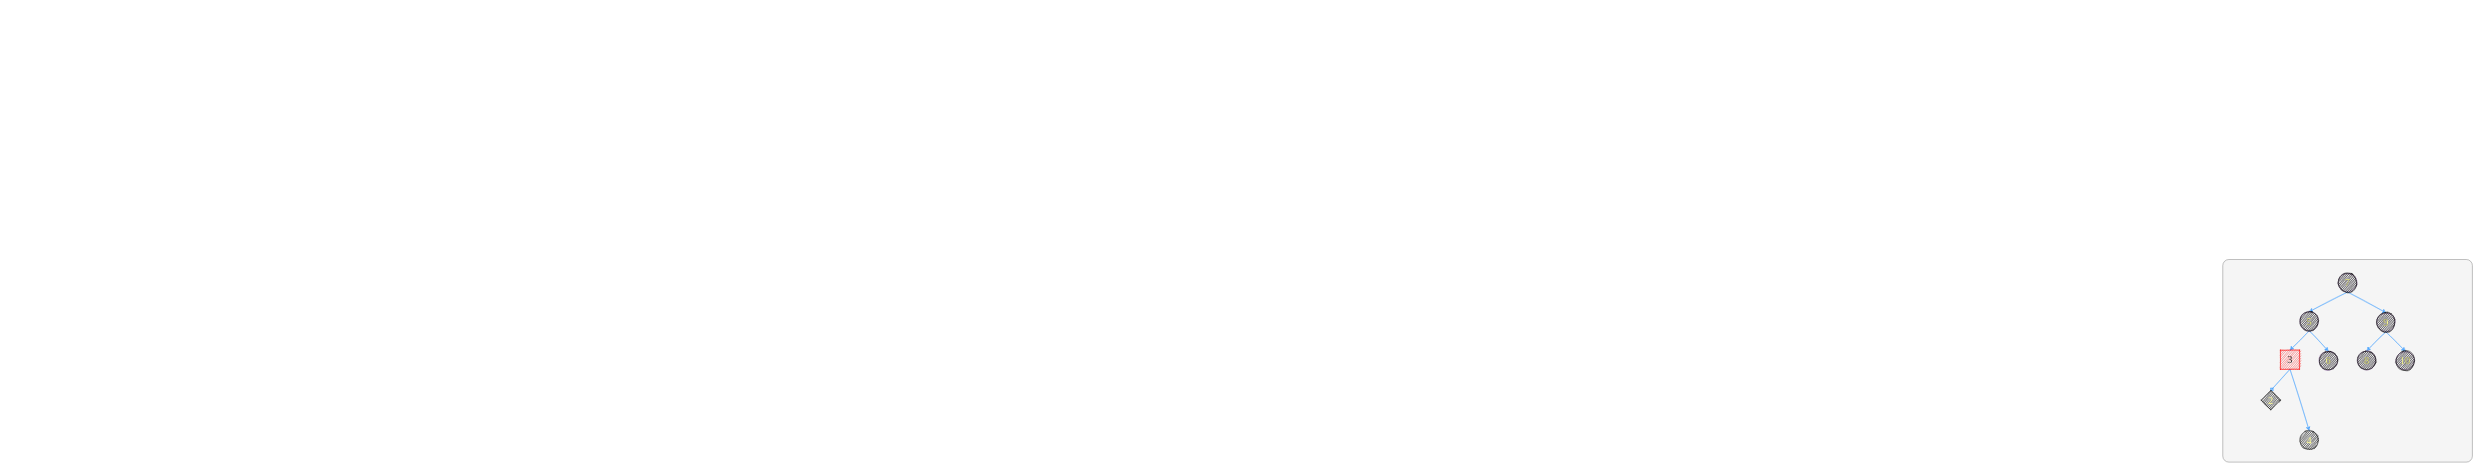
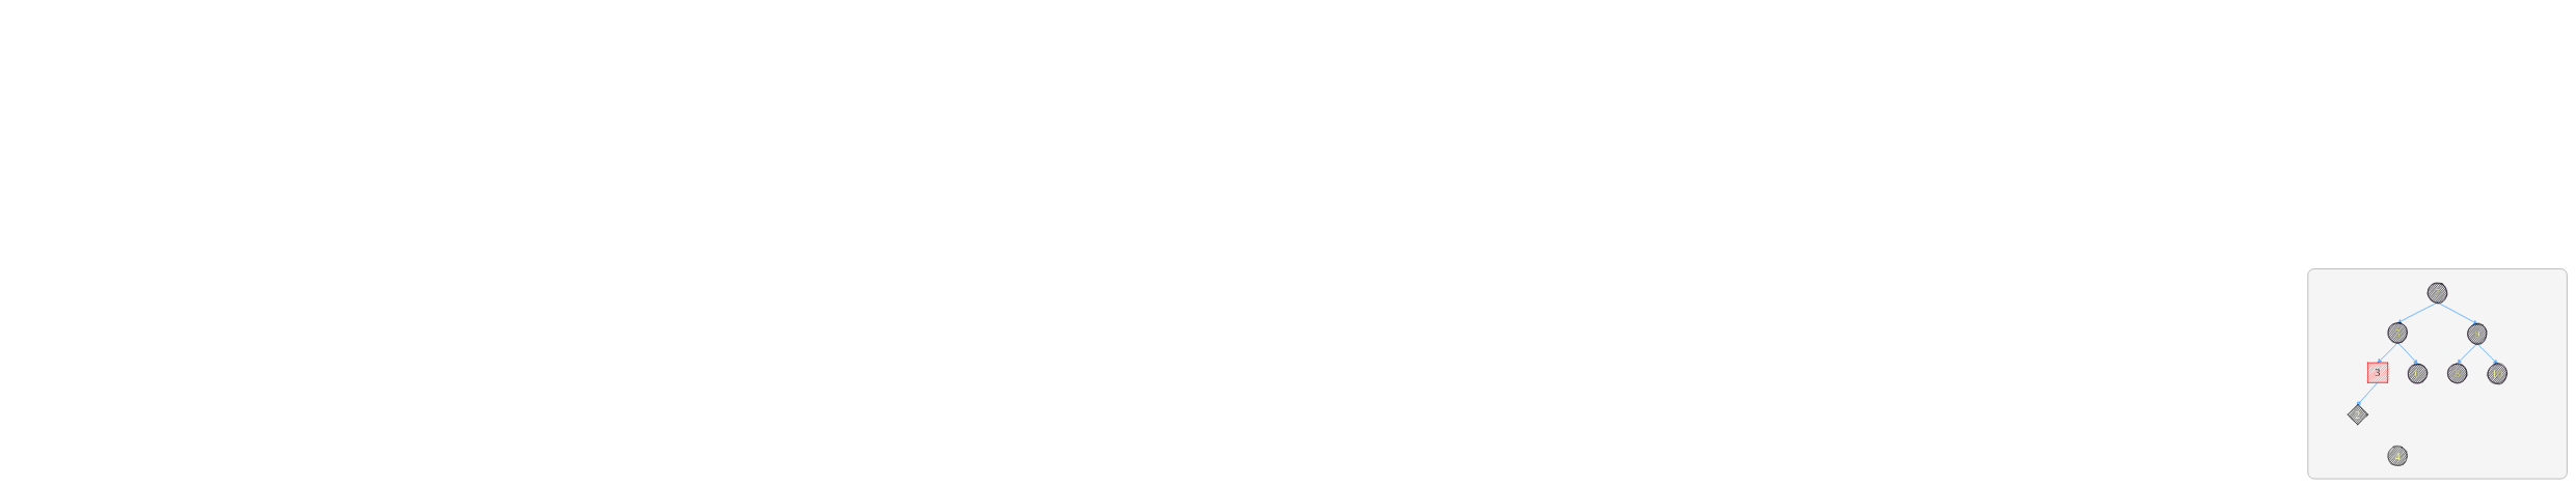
  <mxCell id="0" />
  <mxCell id="1" parent="0" />
  <mxCell id="2" value="" style="rounded=1;whiteSpace=wrap;html=1;sketch=0;fillStyle=auto;fontFamily=Comic Sans MS;fontSize=26;strokeColor=#666666;fillColor=#f5f5f5;arcSize=3;fontColor=#333333;" parent="1" vertex="1"><mxGeometry x="5556" y="648" width="624" height="506.5" as="geometry" /></mxCell>
  <mxCell id="3" style="edgeStyle=none;rounded=0;sketch=1;orthogonalLoop=1;jettySize=auto;html=1;exitX=0.5;exitY=1;exitDx=0;exitDy=0;strokeColor=#9673A6;" parent="1" edge="1"><mxGeometry relative="1" as="geometry"><mxPoint x="20" y="20" as="sourcePoint" /></mxGeometry></mxCell>
  <mxCell id="4" value="&lt;font style=&quot;font-size: 26px&quot; face=&quot;Comic Sans MS&quot; color=&quot;#333333&quot;&gt;10&lt;/font&gt;" style="ellipse;whiteSpace=wrap;html=1;fillColor=#e1d5e7;strokeColor=#9673a6;sketch=1;fillStyle=auto;" vertex="1" parent="1"><mxGeometry x="5988" y="877" width="48" height="48" as="geometry" /></mxCell>
  <mxCell id="5" style="edgeStyle=none;rounded=0;sketch=1;orthogonalLoop=1;jettySize=auto;html=1;exitX=0.5;exitY=1;exitDx=0;exitDy=0;entryX=0.5;entryY=0;entryDx=0;entryDy=0;fontFamily=Comic Sans MS;fontSize=18;startArrow=none;startFill=0;endArrow=classic;endFill=1;strokeColor=#3399FF;" edge="1" parent="1" source="7" target="8"><mxGeometry relative="1" as="geometry" /></mxCell>
  <mxCell id="6" style="edgeStyle=none;rounded=0;sketch=1;orthogonalLoop=1;jettySize=auto;html=1;exitX=0.5;exitY=1;exitDx=0;exitDy=0;entryX=0.5;entryY=0;entryDx=0;entryDy=0;fontFamily=Comic Sans MS;fontSize=18;startArrow=none;startFill=0;endArrow=classic;endFill=1;strokeColor=#3399FF;" edge="1" parent="1" source="7" target="4"><mxGeometry relative="1" as="geometry" /></mxCell>
  <mxCell id="7" value="&lt;font style=&quot;font-size: 26px&quot; face=&quot;Comic Sans MS&quot; color=&quot;#333333&quot;&gt;9&lt;/font&gt;" style="ellipse;whiteSpace=wrap;html=1;fillColor=#e1d5e7;strokeColor=#9673a6;sketch=1;fillStyle=auto;" vertex="1" parent="1"><mxGeometry x="5940" y="781" width="48" height="48" as="geometry" /></mxCell>
  <mxCell id="8" value="&lt;font style=&quot;font-size: 26px&quot; face=&quot;Comic Sans MS&quot; color=&quot;#333333&quot;&gt;8&lt;/font&gt;" style="ellipse;whiteSpace=wrap;html=1;fillColor=#e1d5e7;strokeColor=#9673a6;sketch=1;fillStyle=auto;" vertex="1" parent="1"><mxGeometry x="5892" y="876" width="48" height="48" as="geometry" /></mxCell>
  <mxCell id="9" style="edgeStyle=none;rounded=0;sketch=1;orthogonalLoop=1;jettySize=auto;html=1;exitX=0.5;exitY=1;exitDx=0;exitDy=0;entryX=0.5;entryY=0;entryDx=0;entryDy=0;fontFamily=Comic Sans MS;fontSize=18;endArrow=classic;endFill=1;strokeColor=#3399FF;" edge="1" parent="1" source="17" target="13"><mxGeometry relative="1" as="geometry" /></mxCell>
  <mxCell id="10" style="edgeStyle=none;rounded=0;sketch=1;orthogonalLoop=1;jettySize=auto;html=1;exitX=0.5;exitY=1;exitDx=0;exitDy=0;entryX=0.5;entryY=0;entryDx=0;entryDy=0;fontFamily=Comic Sans MS;fontSize=18;startArrow=none;startFill=0;endArrow=classic;endFill=1;strokeColor=#3399FF;" edge="1" parent="1" source="11" target="7"><mxGeometry relative="1" as="geometry" /></mxCell>
  <mxCell id="11" value="&lt;font style=&quot;font-size: 26px&quot; face=&quot;Comic Sans MS&quot; color=&quot;#333333&quot;&gt;7&lt;/font&gt;" style="ellipse;whiteSpace=wrap;html=1;fillColor=#e1d5e7;strokeColor=#9673a6;sketch=1;fillStyle=auto;" vertex="1" parent="1"><mxGeometry x="5844" y="681.5" width="48" height="48" as="geometry" /></mxCell>
  <mxCell id="12" style="edgeStyle=none;rounded=0;sketch=1;orthogonalLoop=1;jettySize=auto;html=1;exitX=0.5;exitY=1;exitDx=0;exitDy=0;entryX=0.5;entryY=0;entryDx=0;entryDy=0;fontFamily=Comic Sans MS;fontSize=18;startArrow=none;startFill=0;endArrow=classic;endFill=1;strokeColor=#3399FF;" edge="1" parent="1" source="11" target="17"><mxGeometry relative="1" as="geometry" /></mxCell>
  <mxCell id="13" value="&lt;font color=&quot;#333333&quot; face=&quot;Comic Sans MS&quot;&gt;&lt;span style=&quot;font-size: 26px&quot;&gt;6&lt;/span&gt;&lt;/font&gt;" style="ellipse;whiteSpace=wrap;html=1;fillColor=#e1d5e7;strokeColor=#9673a6;sketch=1;fillStyle=auto;" vertex="1" parent="1"><mxGeometry x="5796" y="877" width="48" height="48" as="geometry" /></mxCell>
- <mxCell id="14" style="edgeStyle=none;rounded=0;sketch=1;orthogonalLoop=1;jettySize=auto;html=1;exitX=0.5;exitY=1;exitDx=0;exitDy=0;entryX=0.5;entryY=0;entryDx=0;entryDy=0;fontFamily=Comic Sans MS;fontSize=18;startArrow=none;startFill=0;endArrow=classic;endFill=1;strokeColor=#3399FF;" edge="1" parent="1" source="19" target="15"><mxGeometry relative="1" as="geometry" /></mxCell>
  <mxCell id="15" value="&lt;font face=&quot;Comic Sans MS&quot;&gt;&lt;span style=&quot;font-size: 26px&quot;&gt;4&lt;/span&gt;&lt;/font&gt;" style="ellipse;whiteSpace=wrap;html=1;fillColor=#000000;strokeColor=#000000;sketch=1;fillStyle=zigzag;fontColor=#FFFF99;" vertex="1" parent="1"><mxGeometry x="5748" y="1075.5" width="48" height="48" as="geometry" /></mxCell>
  <mxCell id="16" style="edgeStyle=none;rounded=0;sketch=1;orthogonalLoop=1;jettySize=auto;html=1;exitX=0.5;exitY=1;exitDx=0;exitDy=0;entryX=0.5;entryY=0;entryDx=0;entryDy=0;fontFamily=Comic Sans MS;fontSize=18;startArrow=none;startFill=0;endArrow=classic;endFill=1;strokeColor=#3399FF;" edge="1" parent="1" source="17" target="19"><mxGeometry relative="1" as="geometry" /></mxCell>
  <mxCell id="17" value="&lt;font color=&quot;#333333&quot; face=&quot;Comic Sans MS&quot;&gt;&lt;span style=&quot;font-size: 26px&quot;&gt;5&lt;/span&gt;&lt;/font&gt;" style="ellipse;whiteSpace=wrap;html=1;fillColor=#e1d5e7;strokeColor=#9673a6;sketch=1;fillStyle=auto;" vertex="1" parent="1"><mxGeometry x="5748" y="778.5" width="48" height="48" as="geometry" /></mxCell>
  <mxCell id="18" style="edgeStyle=none;rounded=0;sketch=1;orthogonalLoop=1;jettySize=auto;html=1;exitX=0.5;exitY=1;exitDx=0;exitDy=0;entryX=0.5;entryY=0;entryDx=0;entryDy=0;fontFamily=Comic Sans MS;fontSize=18;startArrow=none;startFill=0;endArrow=diamond;endFill=1;strokeColor=#3399FF;" edge="1" parent="1" source="19" target="20"><mxGeometry relative="1" as="geometry" /></mxCell>
  <mxCell id="19" value="&lt;font color=&quot;#333333&quot; face=&quot;Comic Sans MS&quot;&gt;&lt;span style=&quot;font-size: 26px&quot;&gt;3&lt;/span&gt;&lt;/font&gt;" style="whiteSpace=wrap;html=1;fillColor=#FF0000;strokeColor=#FF0000;sketch=1;fillStyle=auto;rounded=0;" vertex="1" parent="1"><mxGeometry x="5700" y="874.5" width="48" height="48" as="geometry" /></mxCell>
  <mxCell id="20" value="&lt;font face=&quot;Comic Sans MS&quot;&gt;&lt;span style=&quot;font-size: 26px&quot;&gt;2&lt;/span&gt;&lt;/font&gt;" style="rhombus;whiteSpace=wrap;html=1;fillColor=#000000;strokeColor=#000000;sketch=1;fillStyle=zigzag;fontColor=#FFFF99;" vertex="1" parent="1"><mxGeometry x="5652" y="975.5" width="48" height="48" as="geometry" /></mxCell>
  <mxCell id="21" value="&lt;font style=&quot;font-size: 26px&quot; face=&quot;Comic Sans MS&quot;&gt;7&lt;/font&gt;" style="ellipse;whiteSpace=wrap;html=1;fillColor=#000000;strokeColor=#000000;sketch=1;fillStyle=zigzag;fontColor=#FFFF99;" vertex="1" parent="1"><mxGeometry x="5844" y="681.5" width="48" height="48" as="geometry" /></mxCell>
  <mxCell id="22" value="&lt;font face=&quot;Comic Sans MS&quot;&gt;&lt;span style=&quot;font-size: 26px&quot;&gt;5&lt;/span&gt;&lt;/font&gt;" style="ellipse;whiteSpace=wrap;html=1;fillColor=#000000;strokeColor=#000000;sketch=1;fillStyle=zigzag;fontColor=#FFFF99;" vertex="1" parent="1"><mxGeometry x="5748" y="778.5" width="48" height="48" as="geometry" /></mxCell>
  <mxCell id="23" value="&lt;font style=&quot;font-size: 26px&quot; face=&quot;Comic Sans MS&quot;&gt;9&lt;/font&gt;" style="ellipse;whiteSpace=wrap;html=1;fillColor=#000000;strokeColor=#000000;sketch=1;fillStyle=zigzag;fontColor=#FFFF99;" vertex="1" parent="1"><mxGeometry x="5940" y="781" width="48" height="48" as="geometry" /></mxCell>
  <mxCell id="24" value="&lt;font style=&quot;font-size: 26px&quot; face=&quot;Comic Sans MS&quot;&gt;10&lt;/font&gt;" style="ellipse;whiteSpace=wrap;html=1;fillColor=#000000;strokeColor=#000000;sketch=1;fillStyle=zigzag;fontColor=#FFFF99;" vertex="1" parent="1"><mxGeometry x="5988" y="877" width="48" height="48" as="geometry" /></mxCell>
  <mxCell id="25" value="&lt;font style=&quot;font-size: 26px&quot; face=&quot;Comic Sans MS&quot;&gt;8&lt;/font&gt;" style="ellipse;whiteSpace=wrap;html=1;fillColor=#000000;strokeColor=#000000;sketch=1;fillStyle=zigzag;fontColor=#FFFF99;" vertex="1" parent="1"><mxGeometry x="5892" y="876" width="48" height="48" as="geometry" /></mxCell>
  <mxCell id="26" value="&lt;font face=&quot;Comic Sans MS&quot;&gt;&lt;span style=&quot;font-size: 26px&quot;&gt;6&lt;/span&gt;&lt;/font&gt;" style="ellipse;whiteSpace=wrap;html=1;fillColor=#000000;strokeColor=#000000;sketch=1;fillStyle=zigzag;fontColor=#FFFF99;" vertex="1" parent="1"><mxGeometry x="5796" y="877" width="48" height="48" as="geometry" /></mxCell>
